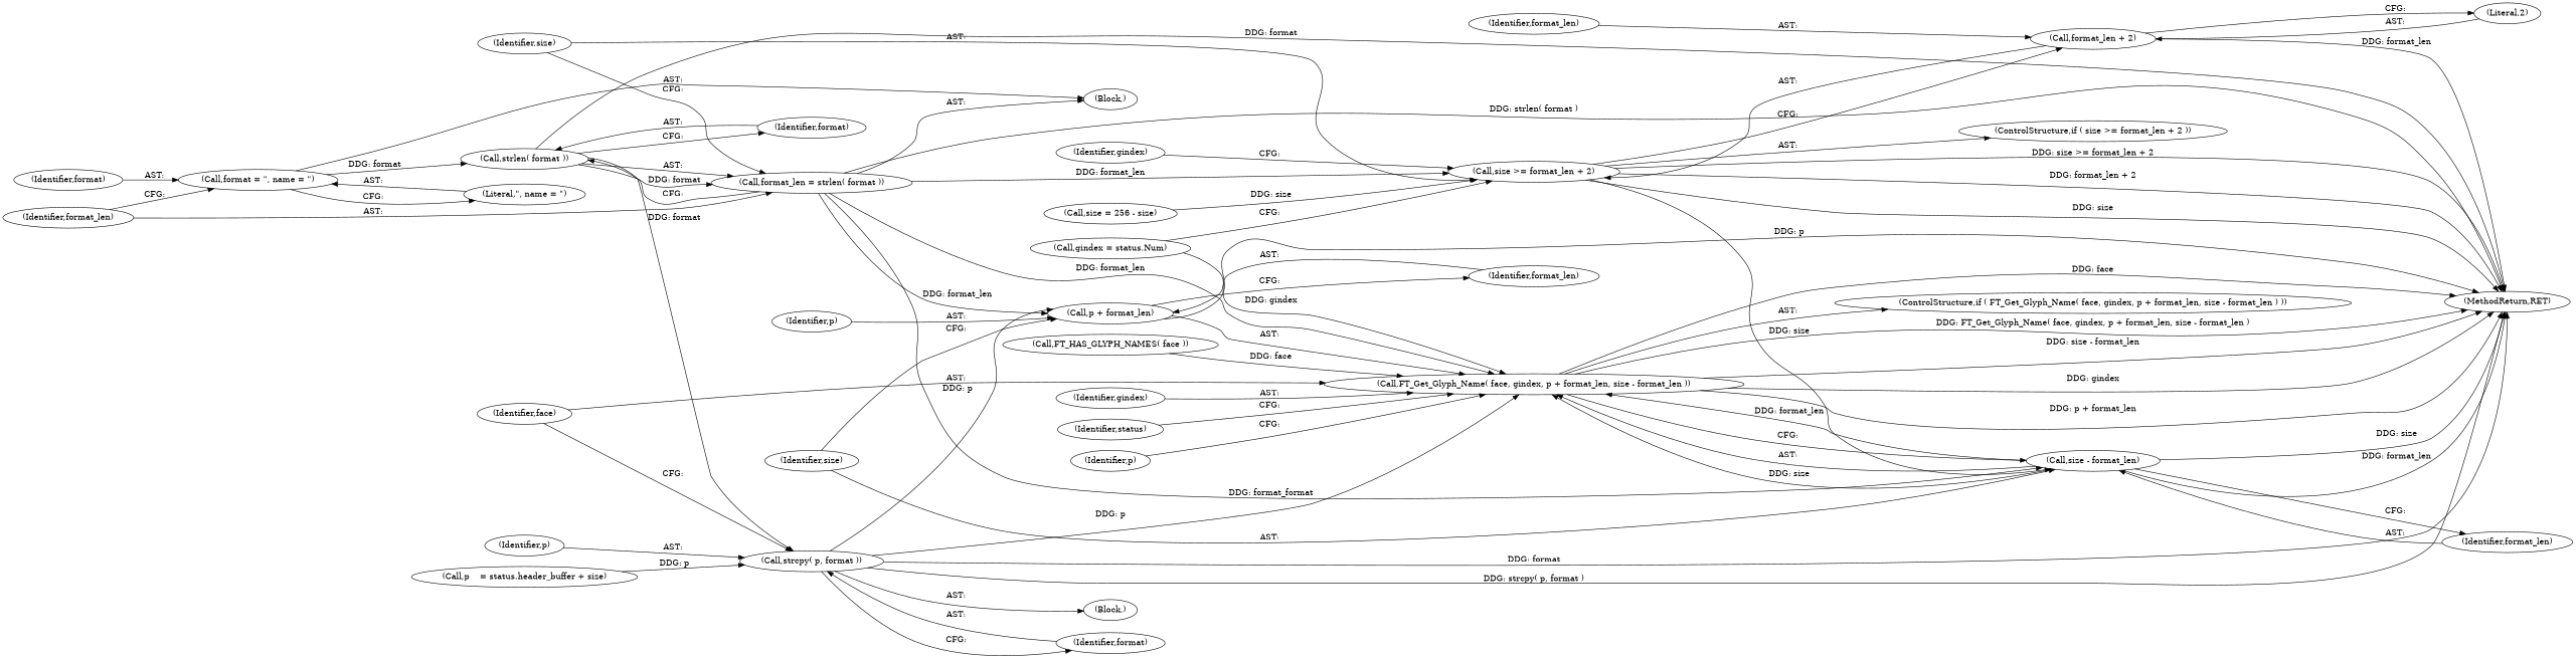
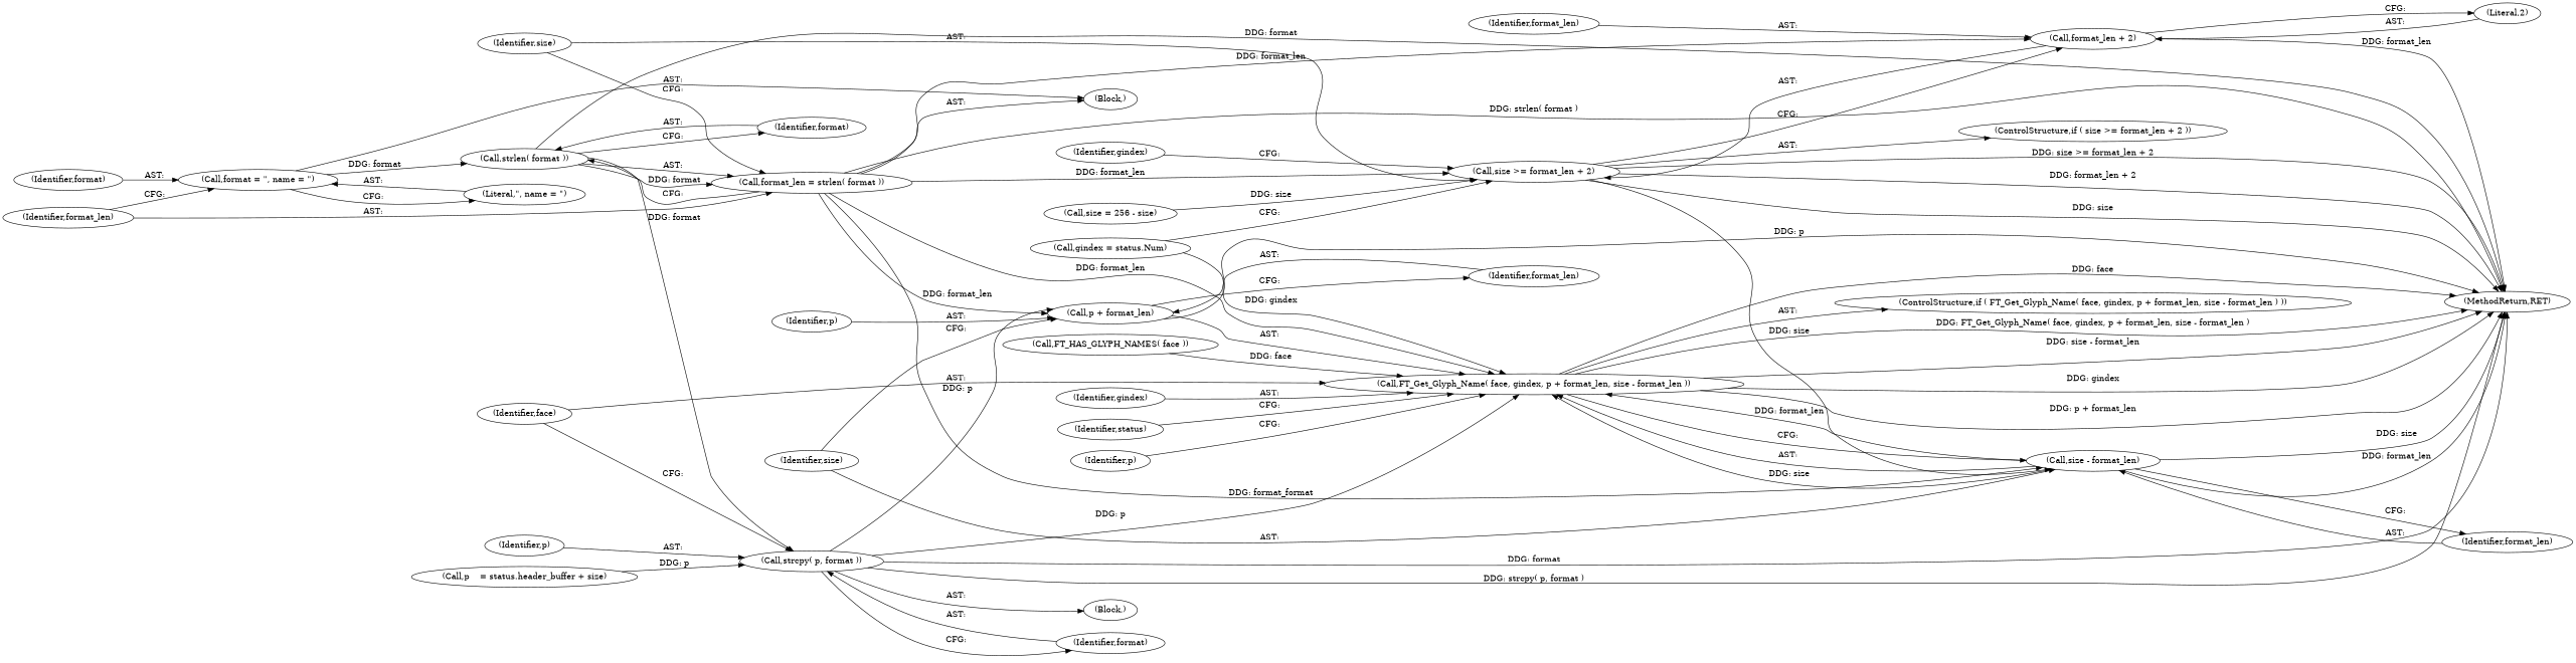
  digraph {
    rankdir=LR
    n1 [label="(Call,strlen( format ))"]
    n2 [label="(Call,format_len = strlen( format ))"]
    n3 [label="(Call,strcpy( p, format ))"]
    n4 [label="(Identifier,format)"]
    n5 [label="(MethodReturn,RET)"]
    n6 [label="(Block,)"]
    n7 [label="(Call,size >= format_len + 2)"]
    n8 [label="(Call,size - format_len)"]
    n9 [label="(Call,FT_Get_Glyph_Name( face, gindex, p + format_len, size - format_len ))"]
    n10 [label="(Call,format_len + 2)"]
    n11 [label="(Call,p + format_len)"]
    n12 [label="(Block,)"]
    n13 [label="(Identifier,format)"]
    n14 [label="(Call,format = \", name = \")"]
    n15 [label="(Literal,\", name = \")"]
    n16 [label="(ControlStructure,if ( size >= format_len + 2 ))"]
    n17 [label="(Identifier,format_len)"]
    n18 [label="(ControlStructure,if ( FT_Get_Glyph_Name( face, gindex, p + format_len, size - format_len ) ))"]
    n19 [label="(Literal,2)"]
    n20 [label="(Identifier,format_len)"]
    n21 [label="(Identifier,size)"]
    n22 [label="(Identifier,format)"]
    n23 [label="(Identifier,gindex)"]
    n24 [label="(Identifier,status)"]
    n25 [label="(Call,p    = status.header_buffer + size)"]
    n26 [label="(Call,size = 256 - size)"]
    n27 [label="(Identifier,gindex)"]
    n28 [label="(Identifier,p)"]
    n29 [label="(Identifier,format_len)"]
    n30 [label="(Identifier,p)"]
    n31 [label="(Identifier,size)"]
    n32 [label="(Call,FT_HAS_GLYPH_NAMES( face ))"]
    n33 [label="(Identifier,format_len)"]
    n34 [label="(Identifier,p)"]
    n35 [label="(Identifier,face)"]
    n36 [label="(Call,gindex = status.Num)"]
    n1 -> n2 [label="AST: "]
    n1 -> n2 [label="DDG: format"]
    n1 -> n3 [label="DDG: format"]
    n1 -> n4 [label="CFG: "]
    n1 -> n5 [label="DDG: format"]
    n2 -> n1 [label="CFG: "]
    n2 -> n5 [label="DDG: strlen( format )"]
    n2 -> n6 [label="AST: "]
    n2 -> n7 [label="DDG: format_len"]
    n2 -> n8 [label="DDG: format_format"]
    n2 -> n9 [label="DDG: format_len"]
+   n2 -> n10 [label="DDG: format_len"]
    n2 -> n11 [label="DDG: format_len"]
    n3 -> n5 [label="DDG: format"]
    n3 -> n5 [label="DDG: strcpy( p, format )"]
    n3 -> n9 [label="DDG: p"]
    n3 -> n11 [label="DDG: p"]
    n3 -> n12 [label="AST: "]
    n3 -> n13 [label="CFG: "]
    n4 -> n1 [label="AST: "]
    n7 -> n5 [label="DDG: size >= format_len + 2"]
    n7 -> n5 [label="DDG: format_len + 2"]
    n7 -> n5 [label="DDG: size"]
    n7 -> n8 [label="DDG: size"]
    n7 -> n10 [label="CFG: "]
    n7 -> n16 [label="AST: "]
    n8 -> n5 [label="DDG: size"]
    n8 -> n5 [label="DDG: format_len"]
    n8 -> n9 [label="AST: "]
    n8 -> n9 [label="DDG: size"]
    n8 -> n9 [label="DDG: format_len"]
    n8 -> n17 [label="CFG: "]
    n9 -> n5 [label="DDG: p + format_len"]
    n9 -> n5 [label="DDG: face"]
    n9 -> n5 [label="DDG: FT_Get_Glyph_Name( face, gindex, p + format_len, size - format_len )"]
    n9 -> n5 [label="DDG: size - format_len"]
    n9 -> n5 [label="DDG: gindex"]
    n9 -> n8 [label="CFG: "]
    n9 -> n18 [label="AST: "]
    n10 -> n5 [label="DDG: format_len"]
    n10 -> n7 [label="AST: "]
    n10 -> n19 [label="CFG: "]
    n11 -> n5 [label="DDG: p"]
    n11 -> n9 [label="AST: "]
    n11 -> n20 [label="CFG: "]
    n13 -> n3 [label="AST: "]
    n14 -> n1 [label="DDG: format"]
    n14 -> n6 [label="AST: "]
    n14 -> n15 [label="CFG: "]
    n15 -> n14 [label="AST: "]
    n17 -> n8 [label="AST: "]
    n19 -> n10 [label="AST: "]
    n20 -> n11 [label="AST: "]
    n21 -> n8 [label="AST: "]
    n21 -> n11 [label="CFG: "]
    n22 -> n14 [label="AST: "]
    n23 -> n9 [label="AST: "]
    n24 -> n9 [label="CFG: "]
    n25 -> n3 [label="DDG: p"]
    n26 -> n7 [label="DDG: size"]
    n27 -> n7 [label="CFG: "]
    n28 -> n9 [label="CFG: "]
    n29 -> n10 [label="AST: "]
    n30 -> n3 [label="AST: "]
    n31 -> n2 [label="CFG: "]
    n31 -> n7 [label="AST: "]
    n32 -> n9 [label="DDG: face"]
    n33 -> n2 [label="AST: "]
    n33 -> n14 [label="CFG: "]
    n34 -> n11 [label="AST: "]
    n35 -> n3 [label="CFG: "]
    n35 -> n9 [label="AST: "]
    n36 -> n7 [label="CFG: "]
    n36 -> n9 [label="DDG: gindex"]
  }
